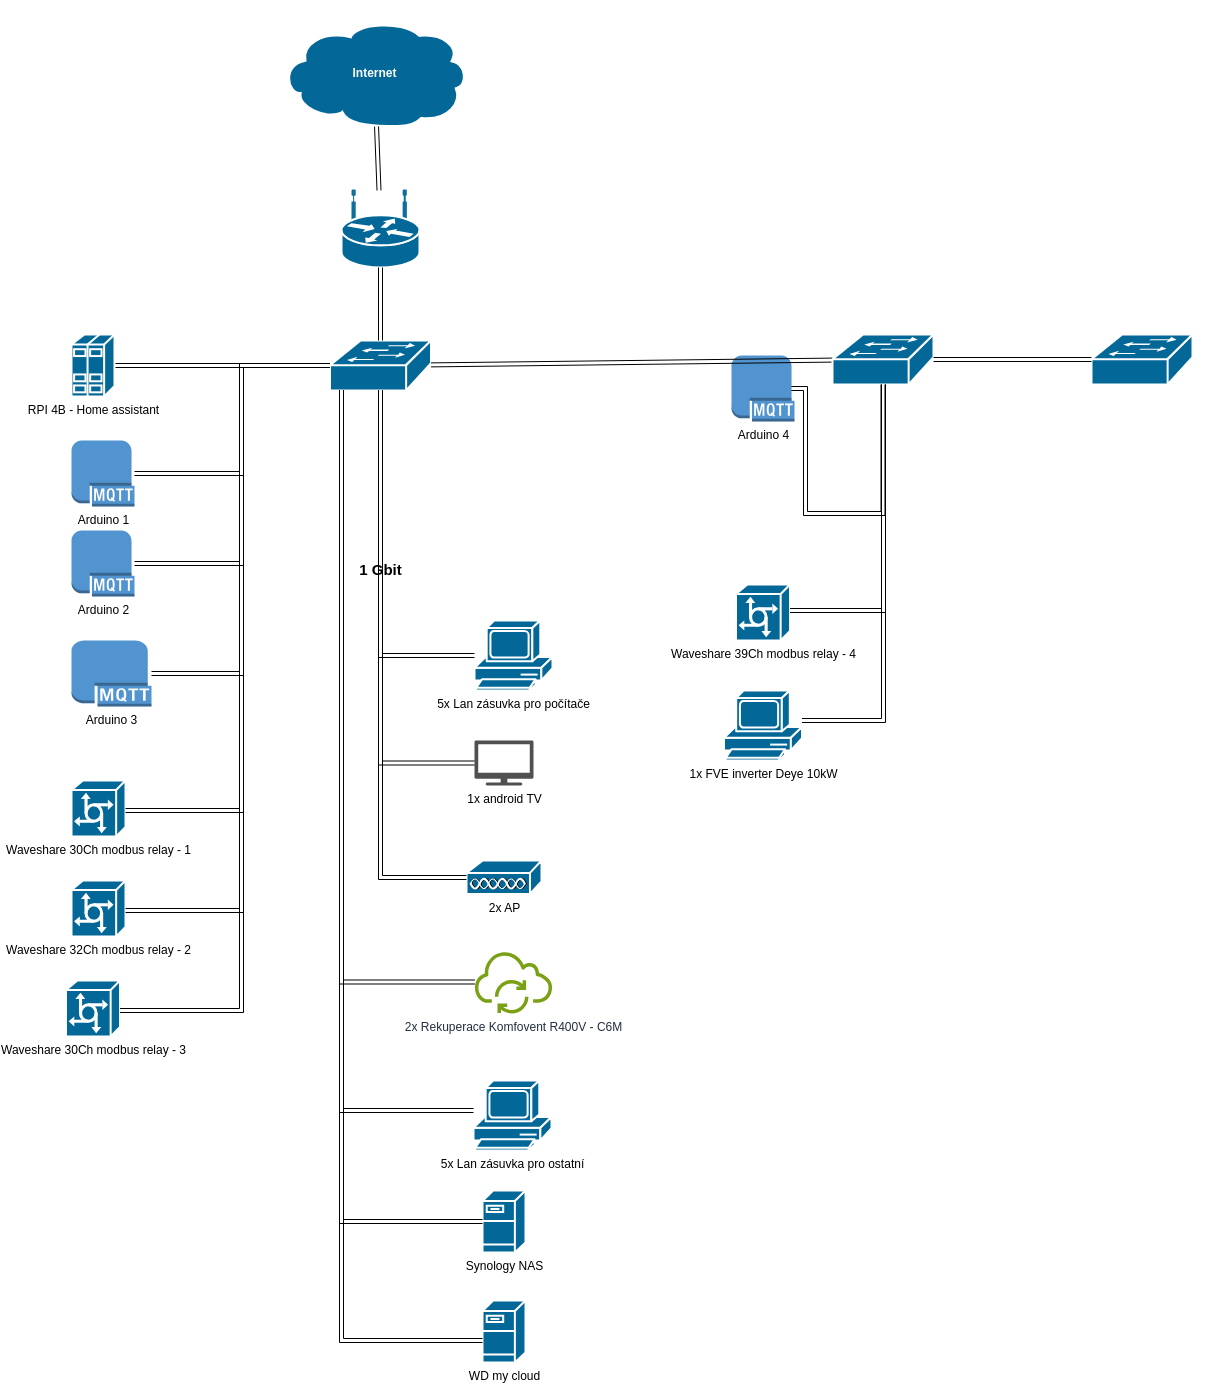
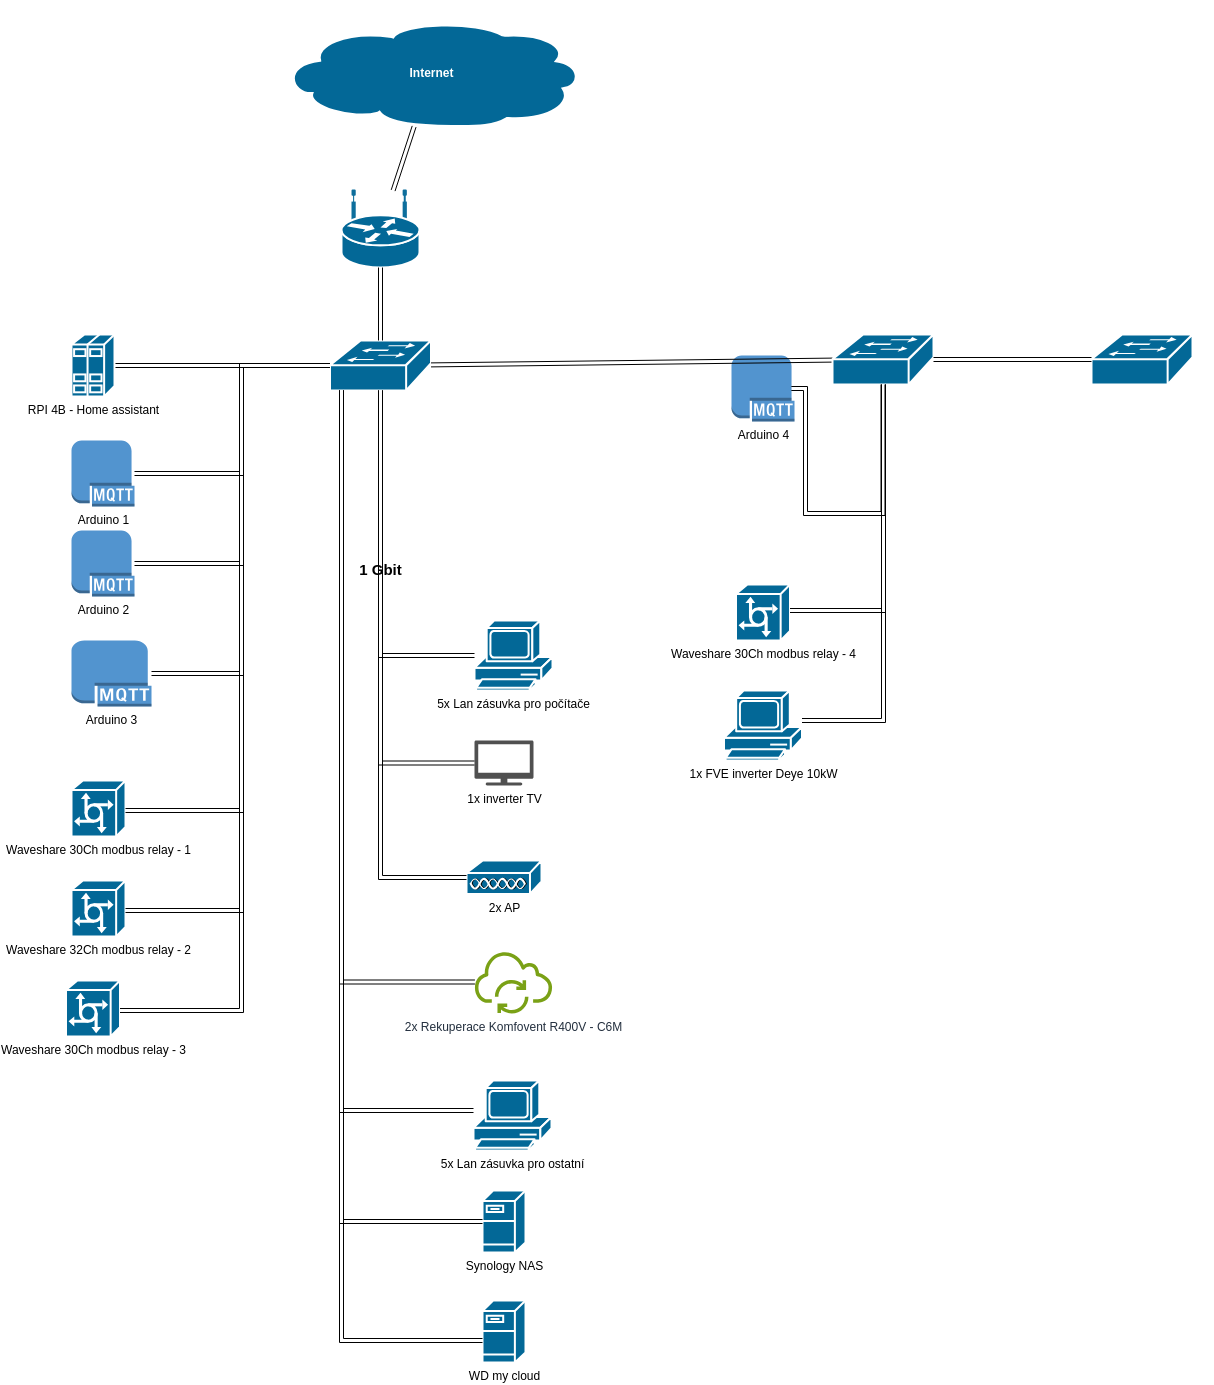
  <mxCell id="0" />
  <mxCell id="1" parent="0" />
- <mxCell id="2" value="Internet" style="shape=mxgraph.cisco.storage.cloud;sketch=0;html=1;pointerEvents=1;dashed=0;fillColor=#036897;strokeColor=#ffffff;strokeWidth=2;verticalLabelPosition=middle;verticalAlign=middle;align=center;outlineConnect=0;labelPosition=center;fontStyle=1;fontColor=#FFFFFF;" vertex="1" parent="1"><mxGeometry x="236" y="20" width="186" height="106" as="geometry" /></mxCell>
+ <mxCell id="2" value="Internet" style="shape=mxgraph.cisco.storage.cloud;sketch=0;html=1;pointerEvents=1;dashed=0;fillColor=#036897;strokeColor=#ffffff;strokeWidth=2;verticalLabelPosition=middle;verticalAlign=middle;align=center;outlineConnect=0;labelPosition=center;fontStyle=1;fontColor=#FFFFFF;" vertex="1" parent="1"><mxGeometry x="236" y="20" width="300" height="106" as="geometry" /></mxCell>
  <mxCell id="3" value="" style="shape=mxgraph.cisco.routers.wireless_router;html=1;pointerEvents=1;dashed=0;fillColor=#036897;strokeColor=#ffffff;strokeWidth=2;verticalLabelPosition=bottom;verticalAlign=top;align=center;outlineConnect=0;" vertex="1" parent="1"><mxGeometry x="296" y="190" width="78" height="77" as="geometry" /></mxCell>
  <mxCell id="4" value="" style="shape=mxgraph.cisco.switches.workgroup_switch;sketch=0;html=1;pointerEvents=1;dashed=0;fillColor=#036897;strokeColor=#ffffff;strokeWidth=2;verticalLabelPosition=bottom;verticalAlign=top;align=center;outlineConnect=0;" vertex="1" parent="1"><mxGeometry x="284.5" y="340" width="101" height="50" as="geometry" /></mxCell>
  <mxCell id="5" value="" style="edgeStyle=none;rounded=0;orthogonalLoop=1;jettySize=auto;html=1;shape=link;" edge="1" parent="1" source="18" target="4"><mxGeometry relative="1" as="geometry"><mxPoint x="80" y="367.713" as="sourcePoint" /><mxPoint x="160" y="368" as="targetPoint" /></mxGeometry></mxCell>
  <mxCell id="6" value="" style="edgeStyle=none;rounded=0;orthogonalLoop=1;jettySize=auto;html=1;shape=link;" edge="1" parent="1" source="4" target="3"><mxGeometry relative="1" as="geometry"><mxPoint x="79.5" y="292" as="sourcePoint" /><mxPoint x="284.5" y="290" as="targetPoint" /></mxGeometry></mxCell>
  <mxCell id="7" value="" style="edgeStyle=none;rounded=0;orthogonalLoop=1;jettySize=auto;html=1;shape=link;" edge="1" parent="1" source="3" target="2"><mxGeometry relative="1" as="geometry"><mxPoint x="345" y="350" as="sourcePoint" /><mxPoint x="345" y="277" as="targetPoint" /></mxGeometry></mxCell>
  <mxCell id="8" value="Arduino 1" style="outlineConnect=0;dashed=0;verticalLabelPosition=bottom;verticalAlign=top;align=center;html=1;shape=mxgraph.aws3.mqtt_protocol;fillColor=#5294CF;gradientColor=none;" vertex="1" parent="1"><mxGeometry x="26" y="440" width="63" height="66" as="geometry" /></mxCell>
  <mxCell id="9" value="Arduino 2" style="outlineConnect=0;dashed=0;verticalLabelPosition=bottom;verticalAlign=top;align=center;html=1;shape=mxgraph.aws3.mqtt_protocol;fillColor=#5294CF;gradientColor=none;" vertex="1" parent="1"><mxGeometry x="26" y="530" width="63" height="66" as="geometry" /></mxCell>
  <mxCell id="10" value="Arduino 3" style="outlineConnect=0;dashed=0;verticalLabelPosition=bottom;verticalAlign=top;align=center;html=1;shape=mxgraph.aws3.mqtt_protocol;fillColor=#5294CF;gradientColor=none;" vertex="1" parent="1"><mxGeometry x="26" y="640" width="80" height="66" as="geometry" /></mxCell>
  <mxCell id="11" value="Arduino 4" style="outlineConnect=0;dashed=0;verticalLabelPosition=bottom;verticalAlign=top;align=center;html=1;shape=mxgraph.aws3.mqtt_protocol;fillColor=#5294CF;gradientColor=none;" vertex="1" parent="1"><mxGeometry x="686" y="355" width="63" height="66" as="geometry" /></mxCell>
  <mxCell id="12" value="" style="edgeStyle=orthogonalEdgeStyle;rounded=0;orthogonalLoop=1;jettySize=auto;html=1;shape=link;" edge="1" parent="1" source="8" target="4"><mxGeometry relative="1" as="geometry"><mxPoint x="90" y="378" as="sourcePoint" /><mxPoint x="295" y="376" as="targetPoint" /><Array as="points"><mxPoint x="196" y="473" /><mxPoint x="196" y="365" /></Array></mxGeometry></mxCell>
  <mxCell id="13" value="" style="edgeStyle=orthogonalEdgeStyle;rounded=0;orthogonalLoop=1;jettySize=auto;html=1;shape=link;" edge="1" parent="1" source="9" target="4"><mxGeometry relative="1" as="geometry"><mxPoint x="99" y="471" as="sourcePoint" /><mxPoint x="295" y="395" as="targetPoint" /><Array as="points"><mxPoint x="196" y="563" /><mxPoint x="196" y="365" /></Array></mxGeometry></mxCell>
  <mxCell id="14" value="" style="edgeStyle=orthogonalEdgeStyle;rounded=0;orthogonalLoop=1;jettySize=auto;html=1;shape=link;" edge="1" parent="1" source="10" target="4"><mxGeometry relative="1" as="geometry"><mxPoint x="109" y="481" as="sourcePoint" /><mxPoint x="305" y="405" as="targetPoint" /><Array as="points"><mxPoint x="196" y="673" /><mxPoint x="196" y="365" /></Array></mxGeometry></mxCell>
  <mxCell id="15" value="" style="edgeStyle=none;rounded=0;orthogonalLoop=1;jettySize=auto;html=1;shape=link;" edge="1" parent="1" source="16" target="4"><mxGeometry relative="1" as="geometry"><mxPoint x="97" y="650" as="sourcePoint" /><mxPoint x="322" y="400" as="targetPoint" /></mxGeometry></mxCell>
  <mxCell id="16" value="" style="shape=mxgraph.cisco.switches.workgroup_switch;sketch=0;html=1;pointerEvents=1;dashed=0;fillColor=#036897;strokeColor=#ffffff;strokeWidth=2;verticalLabelPosition=bottom;verticalAlign=top;align=center;outlineConnect=0;" vertex="1" parent="1"><mxGeometry x="787" y="334" width="101" height="50" as="geometry" /></mxCell>
  <mxCell id="17" value="" style="edgeStyle=orthogonalEdgeStyle;rounded=0;orthogonalLoop=1;jettySize=auto;html=1;shape=link;entryX=0.95;entryY=0.5;entryDx=0;entryDy=0;entryPerimeter=0;" edge="1" parent="1" source="16" target="11"><mxGeometry relative="1" as="geometry"><mxPoint x="496" y="375" as="sourcePoint" /><mxPoint x="396" y="375" as="targetPoint" /><Array as="points"><mxPoint x="838" y="513" /><mxPoint x="760" y="513" /></Array></mxGeometry></mxCell>
  <mxCell id="18" value="RPI 4B - Home assistant" style="shape=mxgraph.cisco.servers.standard_host;sketch=0;html=1;pointerEvents=1;dashed=0;fillColor=#036897;strokeColor=#ffffff;strokeWidth=2;verticalLabelPosition=bottom;verticalAlign=top;align=center;outlineConnect=0;" vertex="1" parent="1"><mxGeometry x="26" y="334" width="43" height="62" as="geometry" /></mxCell>
  <mxCell id="19" value="Waveshare 30Ch modbus relay - 1" style="shape=mxgraph.cisco.servers.communications_server;sketch=0;html=1;pointerEvents=1;dashed=0;fillColor=#036897;strokeColor=#ffffff;strokeWidth=2;verticalLabelPosition=bottom;verticalAlign=top;align=center;outlineConnect=0;" vertex="1" parent="1"><mxGeometry x="26" y="780" width="54" height="56" as="geometry" /></mxCell>
  <mxCell id="20" value="Waveshare 32Ch modbus relay - 2" style="shape=mxgraph.cisco.servers.communications_server;sketch=0;html=1;pointerEvents=1;dashed=0;fillColor=#036897;strokeColor=#ffffff;strokeWidth=2;verticalLabelPosition=bottom;verticalAlign=top;align=center;outlineConnect=0;" vertex="1" parent="1"><mxGeometry x="26" y="880" width="54" height="56" as="geometry" /></mxCell>
  <mxCell id="21" value="Waveshare 30Ch modbus relay - 3" style="shape=mxgraph.cisco.servers.communications_server;sketch=0;html=1;pointerEvents=1;dashed=0;fillColor=#036897;strokeColor=#ffffff;strokeWidth=2;verticalLabelPosition=bottom;verticalAlign=top;align=center;outlineConnect=0;" vertex="1" parent="1"><mxGeometry x="20.5" y="980" width="54" height="56" as="geometry" /></mxCell>
- <mxCell id="22" value="Waveshare 39Ch modbus relay - 4" style="shape=mxgraph.cisco.servers.communications_server;sketch=0;html=1;pointerEvents=1;dashed=0;fillColor=#036897;strokeColor=#ffffff;strokeWidth=2;verticalLabelPosition=bottom;verticalAlign=top;align=center;outlineConnect=0;" vertex="1" parent="1"><mxGeometry x="690.5" y="584" width="54" height="56" as="geometry" /></mxCell>
+ <mxCell id="22" value="Waveshare 30Ch modbus relay - 4" style="shape=mxgraph.cisco.servers.communications_server;sketch=0;html=1;pointerEvents=1;dashed=0;fillColor=#036897;strokeColor=#ffffff;strokeWidth=2;verticalLabelPosition=bottom;verticalAlign=top;align=center;outlineConnect=0;" vertex="1" parent="1"><mxGeometry x="690.5" y="584" width="54" height="56" as="geometry" /></mxCell>
  <mxCell id="23" value="" style="edgeStyle=orthogonalEdgeStyle;rounded=0;orthogonalLoop=1;jettySize=auto;html=1;shape=link;" edge="1" parent="1" source="22" target="16"><mxGeometry relative="1" as="geometry"><mxPoint x="438.5" y="768" as="sourcePoint" /><mxPoint x="634.5" y="460" as="targetPoint" /><Array as="points"><mxPoint x="838" y="610" /></Array></mxGeometry></mxCell>
  <mxCell id="24" value="" style="edgeStyle=orthogonalEdgeStyle;rounded=0;orthogonalLoop=1;jettySize=auto;html=1;shape=link;" edge="1" parent="1" source="19" target="4"><mxGeometry relative="1" as="geometry"><mxPoint x="99" y="683" as="sourcePoint" /><mxPoint x="295" y="375" as="targetPoint" /><Array as="points"><mxPoint x="196" y="810" /><mxPoint x="196" y="365" /></Array></mxGeometry></mxCell>
  <mxCell id="25" value="" style="edgeStyle=orthogonalEdgeStyle;rounded=0;orthogonalLoop=1;jettySize=auto;html=1;shape=link;" edge="1" parent="1" source="20" target="4"><mxGeometry relative="1" as="geometry"><mxPoint x="106" y="840" as="sourcePoint" /><mxPoint x="295" y="375" as="targetPoint" /><Array as="points"><mxPoint x="196" y="910" /><mxPoint x="196" y="365" /></Array></mxGeometry></mxCell>
  <mxCell id="26" value="" style="edgeStyle=orthogonalEdgeStyle;rounded=0;orthogonalLoop=1;jettySize=auto;html=1;shape=link;" edge="1" parent="1" source="21" target="4"><mxGeometry relative="1" as="geometry"><mxPoint x="90" y="920" as="sourcePoint" /><mxPoint x="295" y="385" as="targetPoint" /><Array as="points"><mxPoint x="196" y="1010" /><mxPoint x="196" y="365" /></Array></mxGeometry></mxCell>
  <mxCell id="27" value="5x Lan zásuvka pro počítače" style="shape=mxgraph.cisco.computers_and_peripherals.pc;sketch=0;html=1;pointerEvents=1;dashed=0;fillColor=#036897;strokeColor=#ffffff;strokeWidth=2;verticalLabelPosition=bottom;verticalAlign=top;align=center;outlineConnect=0;" vertex="1" parent="1"><mxGeometry x="429" y="620" width="78" height="70" as="geometry" /></mxCell>
  <mxCell id="28" value="&lt;b&gt;&lt;font style=&quot;font-size: 15px;&quot;&gt;1 Gbit&lt;/font&gt;&lt;/b&gt;" style="edgeStyle=orthogonalEdgeStyle;rounded=0;orthogonalLoop=1;jettySize=auto;html=1;shape=link;" edge="1" parent="1" source="27" target="4"><mxGeometry relative="1" as="geometry"><mxPoint x="496" y="375" as="sourcePoint" /><mxPoint x="396" y="375" as="targetPoint" /></mxGeometry></mxCell>
  <mxCell id="29" value="5x Lan zásuvka pro ostatní" style="shape=mxgraph.cisco.computers_and_peripherals.pc;sketch=0;html=1;pointerEvents=1;dashed=0;fillColor=#036897;strokeColor=#ffffff;strokeWidth=2;verticalLabelPosition=bottom;verticalAlign=top;align=center;outlineConnect=0;" vertex="1" parent="1"><mxGeometry x="428" y="1080" width="78" height="70" as="geometry" /></mxCell>
  <mxCell id="30" value="" style="edgeStyle=orthogonalEdgeStyle;rounded=0;orthogonalLoop=1;jettySize=auto;html=1;shape=link;" edge="1" parent="1" source="29" target="4"><mxGeometry relative="1" as="geometry"><mxPoint x="526" y="665" as="sourcePoint" /><mxPoint x="345" y="400" as="targetPoint" /><Array as="points"><mxPoint x="296" y="1110" /></Array></mxGeometry></mxCell>
- <mxCell id="31" value="1x android TV" style="sketch=0;pointerEvents=1;shadow=0;dashed=0;html=1;strokeColor=none;fillColor=#505050;labelPosition=center;verticalLabelPosition=bottom;verticalAlign=top;outlineConnect=0;align=center;shape=mxgraph.office.devices.tv;" vertex="1" parent="1"><mxGeometry x="429" y="740" width="59" height="45" as="geometry" /></mxCell>
+ <mxCell id="31" value="1x inverter TV" style="sketch=0;pointerEvents=1;shadow=0;dashed=0;html=1;strokeColor=none;fillColor=#505050;labelPosition=center;verticalLabelPosition=bottom;verticalAlign=top;outlineConnect=0;align=center;shape=mxgraph.office.devices.tv;" vertex="1" parent="1"><mxGeometry x="429" y="740" width="59" height="45" as="geometry" /></mxCell>
  <mxCell id="32" value="" style="edgeStyle=orthogonalEdgeStyle;rounded=0;orthogonalLoop=1;jettySize=auto;html=1;shape=link;" edge="1" parent="1" source="31" target="4"><mxGeometry relative="1" as="geometry"><mxPoint x="486" y="845" as="sourcePoint" /><mxPoint x="305" y="450" as="targetPoint" /></mxGeometry></mxCell>
  <mxCell id="33" value="" style="shape=mxgraph.cisco.switches.workgroup_switch;sketch=0;html=1;pointerEvents=1;dashed=0;fillColor=#036897;strokeColor=#ffffff;strokeWidth=2;verticalLabelPosition=bottom;verticalAlign=top;align=center;outlineConnect=0;" vertex="1" parent="1"><mxGeometry x="1046" y="334" width="101" height="50" as="geometry" /></mxCell>
  <mxCell id="34" value="1x FVE inverter Deye 10kW&lt;div&gt;&lt;br&gt;&lt;/div&gt;" style="shape=mxgraph.cisco.computers_and_peripherals.pc;sketch=0;html=1;pointerEvents=1;dashed=0;fillColor=#036897;strokeColor=#ffffff;strokeWidth=2;verticalLabelPosition=bottom;verticalAlign=top;align=center;outlineConnect=0;" vertex="1" parent="1"><mxGeometry x="678.5" y="690" width="78" height="70" as="geometry" /></mxCell>
  <mxCell id="35" value="" style="edgeStyle=orthogonalEdgeStyle;rounded=0;orthogonalLoop=1;jettySize=auto;html=1;shape=link;" edge="1" parent="1" source="34" target="16"><mxGeometry relative="1" as="geometry"><mxPoint x="754" y="620" as="sourcePoint" /><mxPoint x="848" y="394" as="targetPoint" /><Array as="points"><mxPoint x="838" y="720" /></Array></mxGeometry></mxCell>
  <mxCell id="36" value="2x Rekuperace Komfovent R400V - C6M" style="sketch=0;outlineConnect=0;fontColor=#232F3E;gradientColor=none;fillColor=#7AA116;strokeColor=none;dashed=0;verticalLabelPosition=bottom;verticalAlign=top;align=center;html=1;fontSize=12;fontStyle=0;aspect=fixed;pointerEvents=1;shape=mxgraph.aws4.iot_over_the_air_update;" vertex="1" parent="1"><mxGeometry x="429" y="950" width="78" height="63" as="geometry" /></mxCell>
  <mxCell id="37" value="" style="edgeStyle=orthogonalEdgeStyle;rounded=0;orthogonalLoop=1;jettySize=auto;html=1;shape=link;" edge="1" parent="1" source="36" target="4"><mxGeometry relative="1" as="geometry"><mxPoint x="439" y="772" as="sourcePoint" /><mxPoint x="345" y="400" as="targetPoint" /><Array as="points"><mxPoint x="296" y="982" /></Array></mxGeometry></mxCell>
  <mxCell id="38" value="2x AP" style="shape=mxgraph.cisco.misc.access_point;sketch=0;html=1;pointerEvents=1;dashed=0;fillColor=#036897;strokeColor=#ffffff;strokeWidth=2;verticalLabelPosition=bottom;verticalAlign=top;align=center;outlineConnect=0;" vertex="1" parent="1"><mxGeometry x="421" y="860" width="75" height="34" as="geometry" /></mxCell>
  <mxCell id="39" value="" style="edgeStyle=orthogonalEdgeStyle;rounded=0;orthogonalLoop=1;jettySize=auto;html=1;shape=link;" edge="1" parent="1" source="38" target="4"><mxGeometry relative="1" as="geometry"><mxPoint x="439" y="772" as="sourcePoint" /><mxPoint x="345" y="400" as="targetPoint" /></mxGeometry></mxCell>
  <mxCell id="40" value="" style="edgeStyle=none;rounded=0;orthogonalLoop=1;jettySize=auto;html=1;shape=link;" edge="1" parent="1" source="33" target="16"><mxGeometry relative="1" as="geometry"><mxPoint x="1177" y="280" as="sourcePoint" /><mxPoint x="776" y="284" as="targetPoint" /></mxGeometry></mxCell>
  <mxCell id="41" value="Synology NAS" style="shape=mxgraph.cisco.servers.fileserver;sketch=0;html=1;pointerEvents=1;dashed=0;fillColor=#036897;strokeColor=#ffffff;strokeWidth=2;verticalLabelPosition=bottom;verticalAlign=top;align=center;outlineConnect=0;" vertex="1" parent="1"><mxGeometry x="437" y="1190" width="43" height="62" as="geometry" /></mxCell>
  <mxCell id="42" value="" style="edgeStyle=orthogonalEdgeStyle;rounded=0;orthogonalLoop=1;jettySize=auto;html=1;shape=link;" edge="1" parent="1" source="41" target="4"><mxGeometry relative="1" as="geometry"><mxPoint x="438" y="1120" as="sourcePoint" /><mxPoint x="306" y="400" as="targetPoint" /><Array as="points"><mxPoint x="296" y="1221" /></Array></mxGeometry></mxCell>
  <mxCell id="43" value="WD my cloud" style="shape=mxgraph.cisco.servers.fileserver;sketch=0;html=1;pointerEvents=1;dashed=0;fillColor=#036897;strokeColor=#ffffff;strokeWidth=2;verticalLabelPosition=bottom;verticalAlign=top;align=center;outlineConnect=0;" vertex="1" parent="1"><mxGeometry x="437" y="1300" width="43" height="62" as="geometry" /></mxCell>
  <mxCell id="44" value="" style="edgeStyle=orthogonalEdgeStyle;rounded=0;orthogonalLoop=1;jettySize=auto;html=1;shape=link;" edge="1" parent="1" source="43" target="4"><mxGeometry relative="1" as="geometry"><mxPoint x="447" y="1231" as="sourcePoint" /><mxPoint x="306" y="400" as="targetPoint" /><Array as="points"><mxPoint x="296" y="1340" /></Array></mxGeometry></mxCell>
